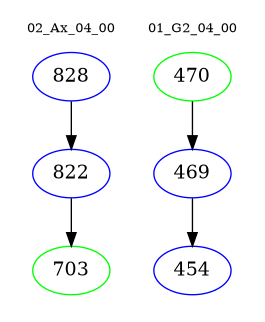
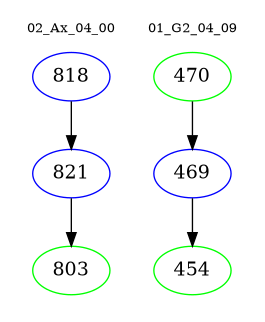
  digraph {
    node [color=blue]
    edge [color=black]
-   n1 [label=828]
-   n2 [color=green label=703]
-   n3 [label=822]
+   n1 [label=818]
+   n2 [color=green label=803]
+   n3 [label=821]
    n4 [label=469]
-   n5 [label=454]
+   n5 [color=green label=454]
    n6 [color=green label=470]
    subgraph cluster_1 {
      color=white
      fontsize=10
      label="02_Ax_04_00"
      n1
      n2
      n3
    }
    subgraph cluster_2 {
      color=white
      fontsize=10
-     label="01_G2_04_00"
+     label="01_G2_04_09"
      n4
      n5
      n6
    }
    n1 -> n3
    n3 -> n2
    n4 -> n5
    n6 -> n4
  }
